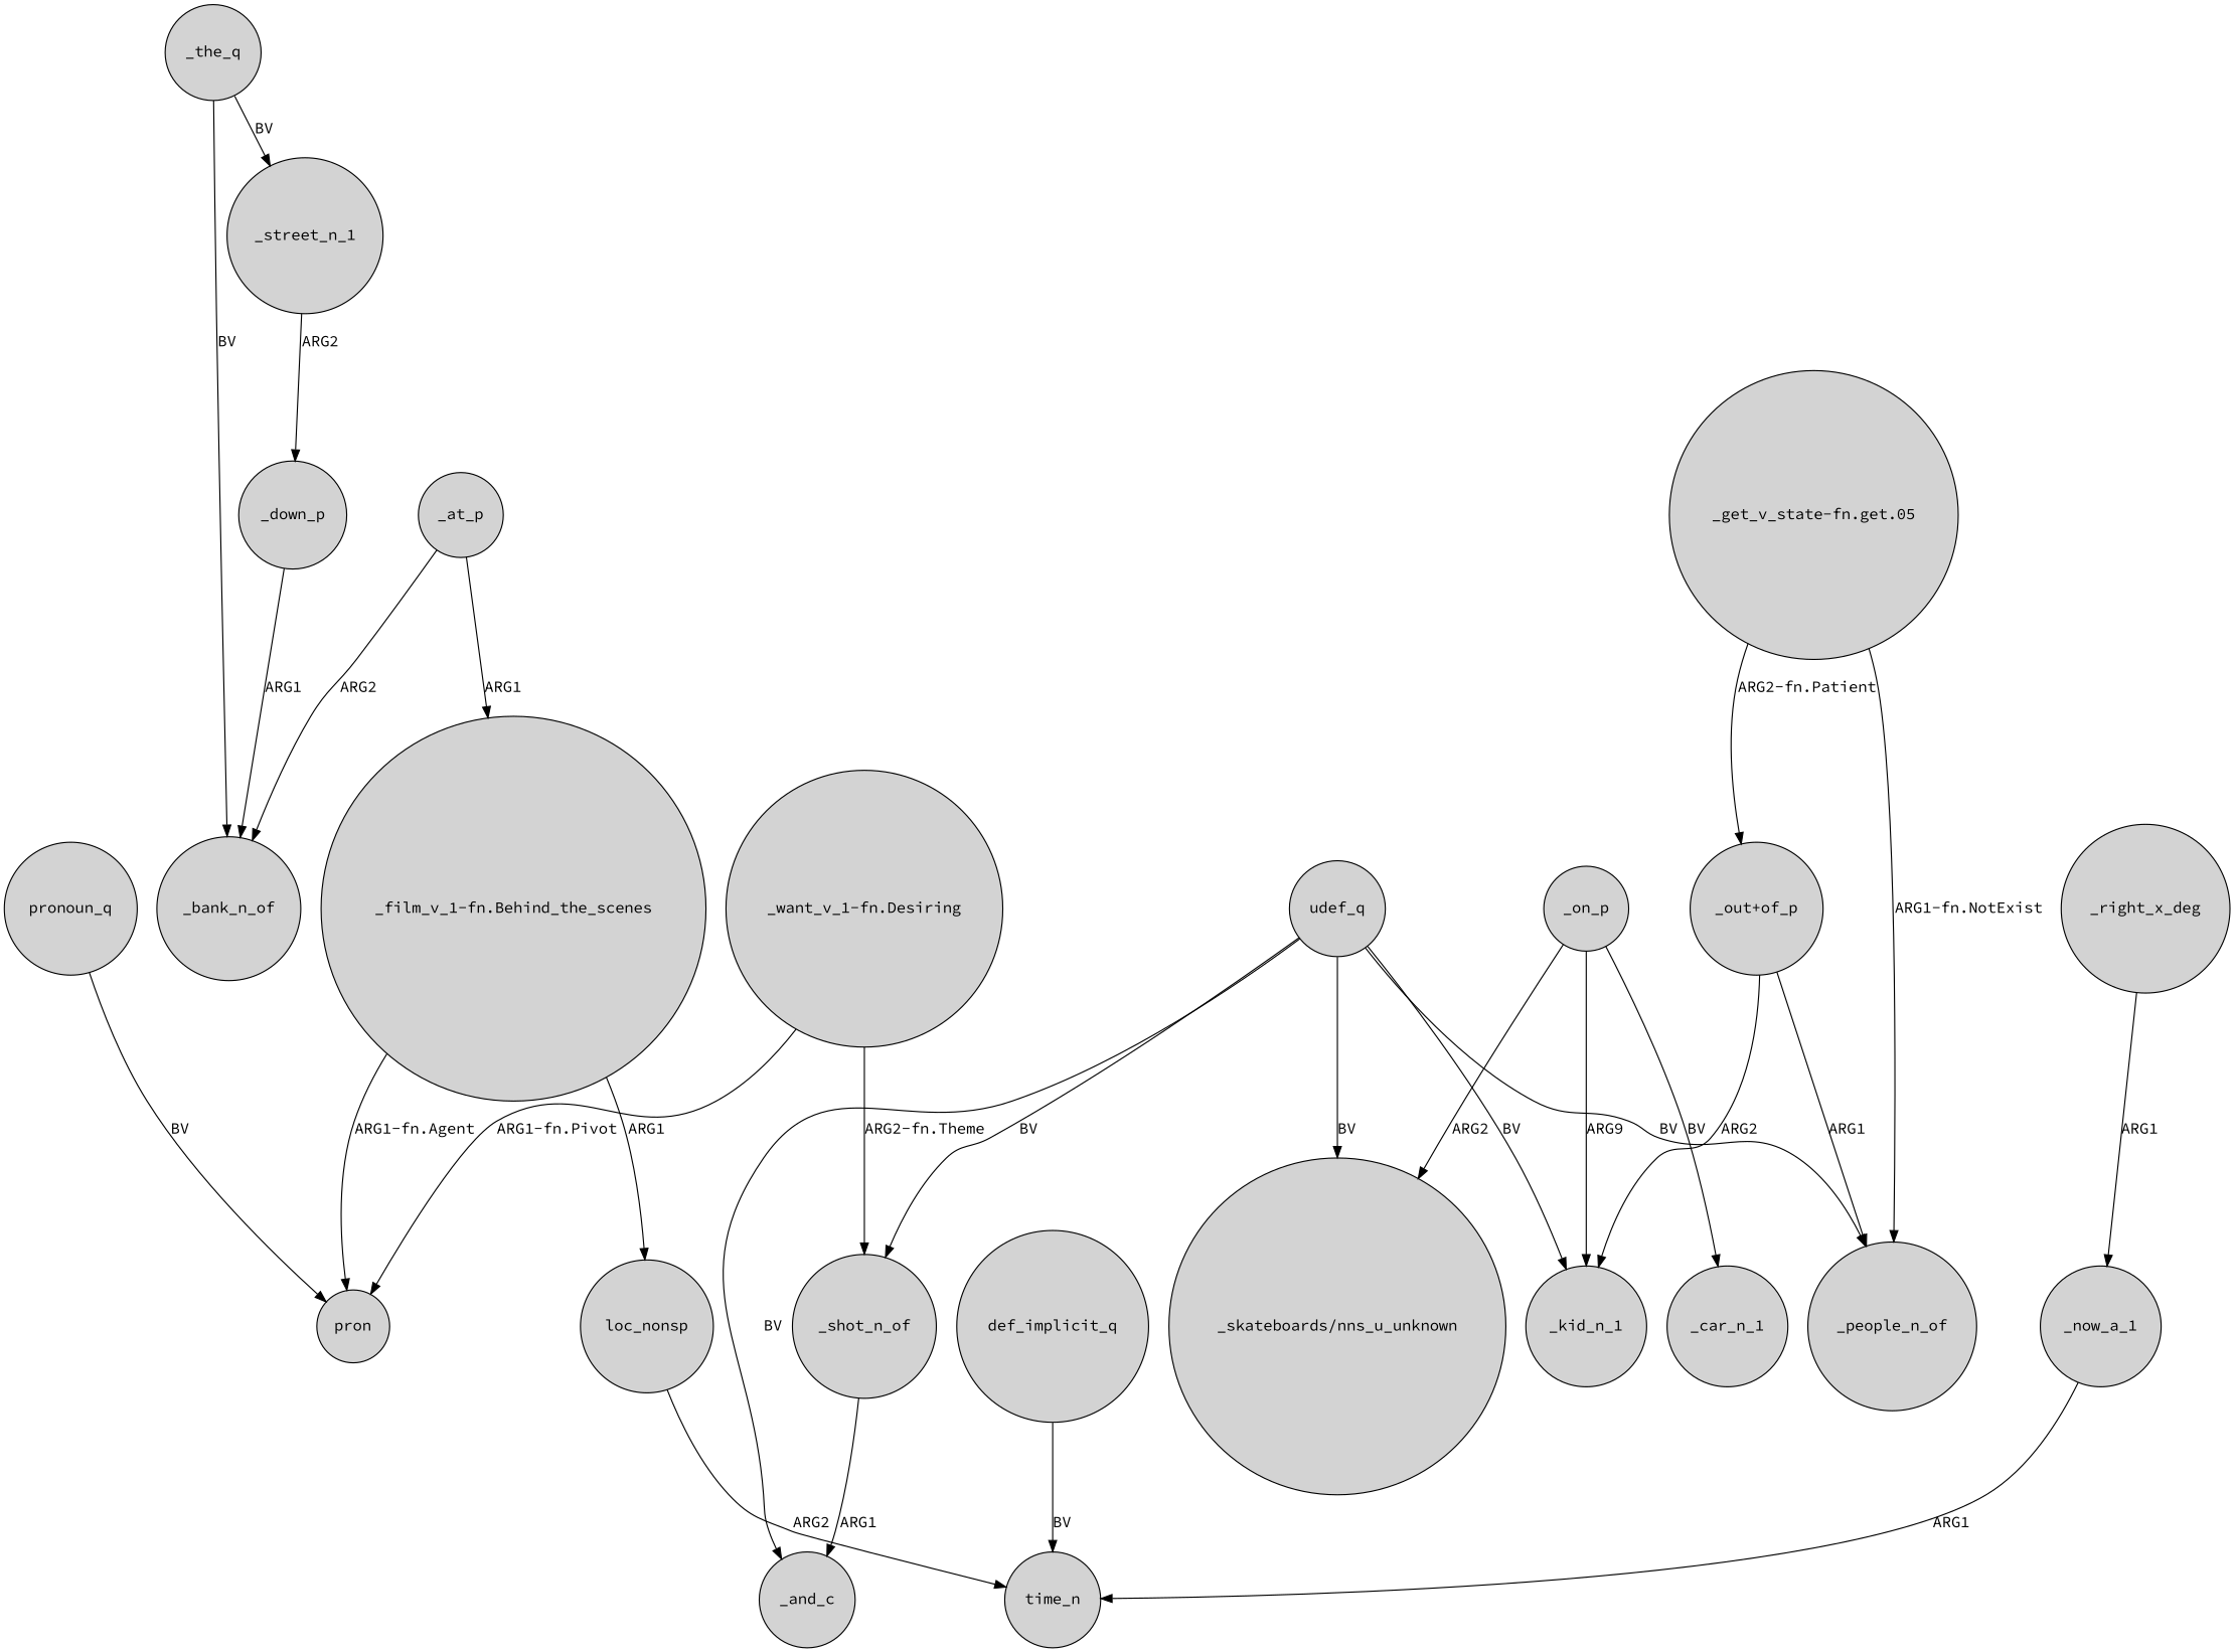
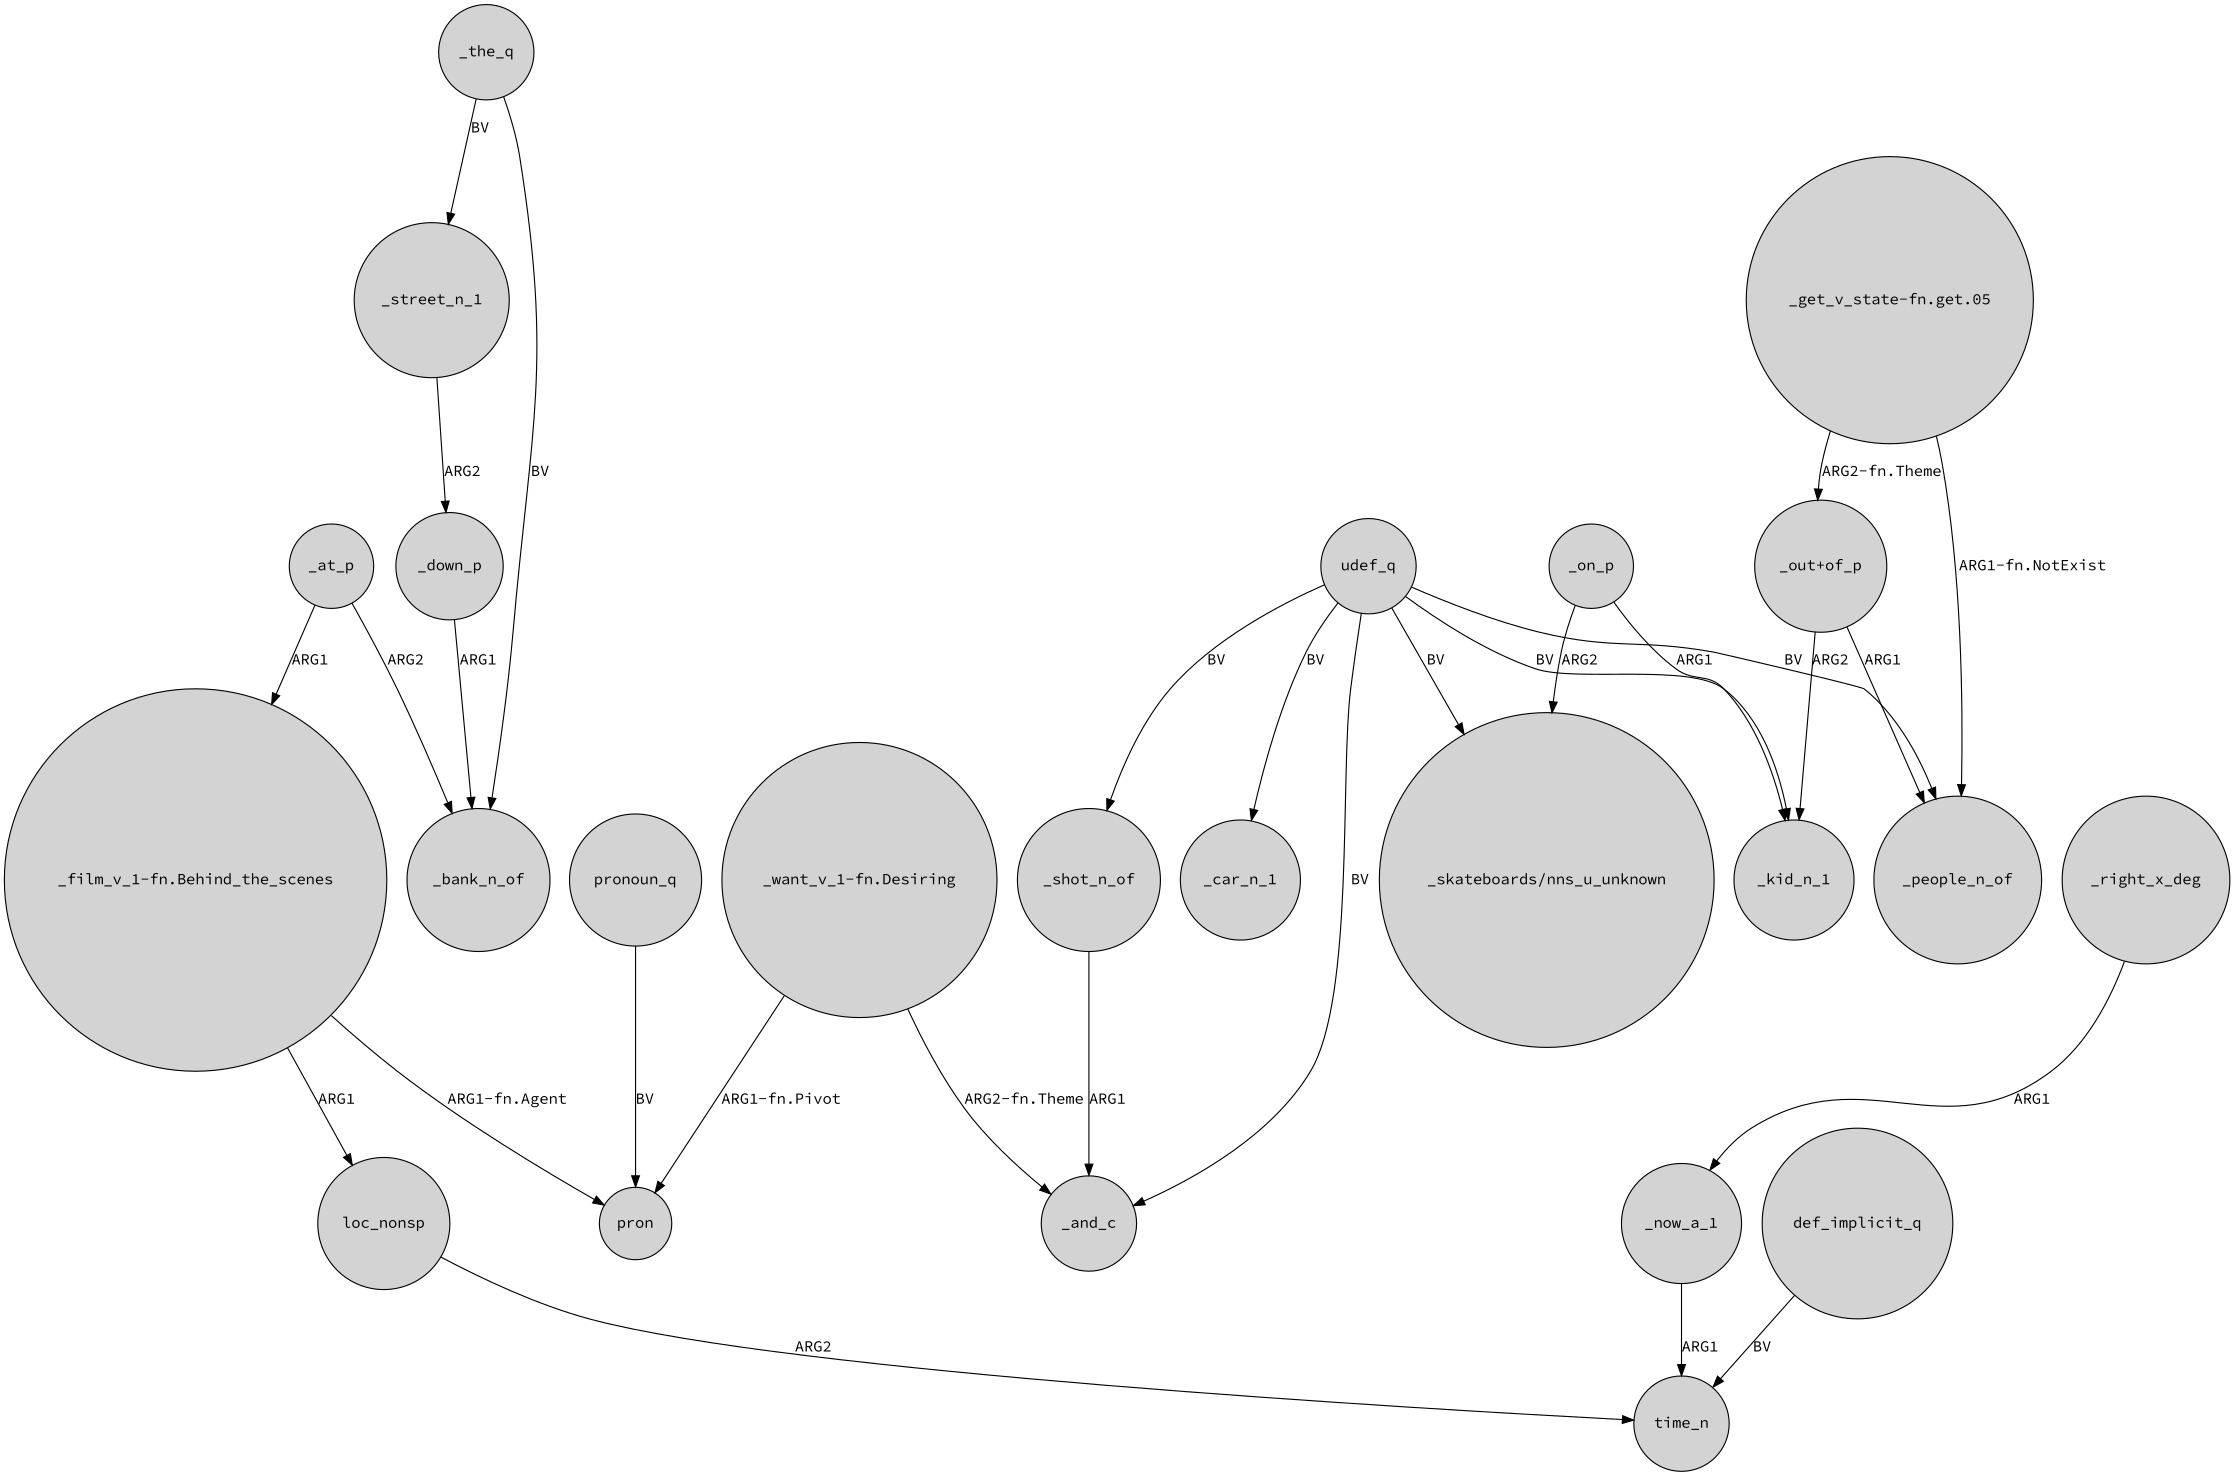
  digraph {
    fontname="Source Code Pro"
    node [fontname="Source Code Pro" shape=circle style=filled]
    edge [fontname="Source Code Pro"]
    _at_p
    _bank_n_of
    "_film_v_1-fn.Behind_the_scenes"
    pron
    loc_nonsp
    _shot_n_of
    _and_c
    udef_q
    _kid_n_1
    "_skateboards/nns_u_unknown"
    _people_n_of
    _car_n_1
    "_want_v_1-fn.Desiring"
    "_get_v_state-fn.get.05"
    "_out+of_p"
    _on_p
    time_n
    _down_p
    _street_n_1
    _the_q
    pronoun_q
    _right_x_deg
    _now_a_1
    def_implicit_q
    _at_p -> _bank_n_of [label=ARG2]
    _at_p -> "_film_v_1-fn.Behind_the_scenes" [label=ARG1]
    "_film_v_1-fn.Behind_the_scenes" -> pron [label="ARG1-fn.Agent"]
    "_film_v_1-fn.Behind_the_scenes" -> loc_nonsp [label=ARG1]
    loc_nonsp -> time_n [label=ARG2]
    _shot_n_of -> _and_c [label=ARG1]
    udef_q -> _shot_n_of [label=BV]
    udef_q -> _and_c [label=BV]
    udef_q -> _kid_n_1 [label=BV]
    udef_q -> "_skateboards/nns_u_unknown" [label=BV]
    udef_q -> _people_n_of [label=BV]
-   _on_p -> _car_n_1 [label=BV]
+   udef_q -> _car_n_1 [label=BV]
    "_want_v_1-fn.Desiring" -> pron [label="ARG1-fn.Pivot"]
-   "_want_v_1-fn.Desiring" -> _shot_n_of [label="ARG2-fn.Theme"]
+   "_want_v_1-fn.Desiring" -> _and_c [label="ARG2-fn.Theme"]
    "_get_v_state-fn.get.05" -> _people_n_of [label="ARG1-fn.NotExist"]
-   "_get_v_state-fn.get.05" -> "_out+of_p" [label="ARG2-fn.Patient"]
+   "_get_v_state-fn.get.05" -> "_out+of_p" [label="ARG2-fn.Theme"]
    "_out+of_p" -> _kid_n_1 [label=ARG2]
    "_out+of_p" -> _people_n_of [label=ARG1]
-   _on_p -> _kid_n_1 [label=ARG9]
+   _on_p -> _kid_n_1 [label=ARG1]
    _on_p -> "_skateboards/nns_u_unknown" [label=ARG2]
    _down_p -> _bank_n_of [label=ARG1]
    _street_n_1 -> _down_p [label=ARG2]
    _the_q -> _bank_n_of [label=BV]
    _the_q -> _street_n_1 [label=BV]
    pronoun_q -> pron [label=BV]
    _right_x_deg -> _now_a_1 [label=ARG1]
    _now_a_1 -> time_n [label=ARG1]
    def_implicit_q -> time_n [label=BV]
  }
